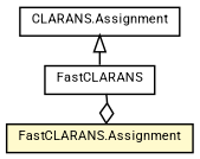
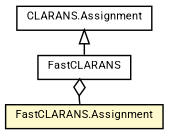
  digraph {
    fontname="IBM Plex Sans"
    nodesep=0.15
    rankdir=TB
    ranksep=0.25
    node [fontcolor=black fontname="IBM Plex Sans" fontsize=8 margin=0 shape=plaintext]
    edge [color=black dir=back fontname="IBM Plex Sans" fontsize=7 labelfontname=Roboto labelfontsize=7]
    n1 [height=0 label=<<table title="de.lmu.ifi.dbs.elki.algorithm.clustering.kmeans.CLARANS.Assignment" border="0" cellborder="1" cellspacing="0" cellpadding="2" href="CLARANS.Assignment.html" target="_parent"> 		<tr><td><table border="0" cellspacing="0" cellpadding="1"> 		<tr><td align="center" balign="center"> <font face="Roboto">CLARANS.Assignment</font> </td></tr> 		</table></td></tr> 		</table>> width=0]
    n2 [height=0 label=<<table title="de.lmu.ifi.dbs.elki.algorithm.clustering.kmeans.FastCLARANS" border="0" cellborder="1" cellspacing="0" cellpadding="2" href="FastCLARANS.html" target="_parent"> 		<tr><td><table border="0" cellspacing="0" cellpadding="1"> 		<tr><td align="center" balign="center"> <font face="Roboto">FastCLARANS</font> </td></tr> 		</table></td></tr> 		</table>> width=0]
    n3 [height=0 label=<<table title="de.lmu.ifi.dbs.elki.algorithm.clustering.kmeans.FastCLARANS.Assignment" border="0" cellborder="1" cellspacing="0" cellpadding="2" bgcolor="lemonChiffon" href="FastCLARANS.Assignment.html" target="_parent"> 		<tr><td><table border="0" cellspacing="0" cellpadding="1"> 		<tr><td align="center" balign="center"> <font face="Roboto">FastCLARANS.Assignment</font> </td></tr> 		</table></td></tr> 		</table>> width=0]
    n1 -> n2 [arrowtail=empty weight=10]
-   n3 -> n2 [arrowhead=none arrowtail=ediamond weight=4]
+   n2 -> n3 [arrowhead=none arrowtail=ediamond weight=4]
  }
